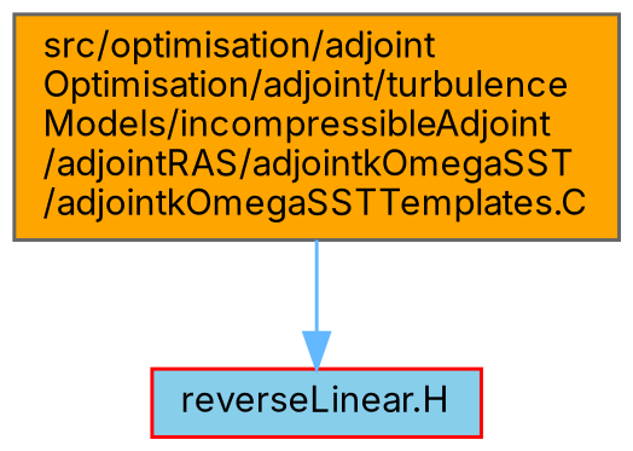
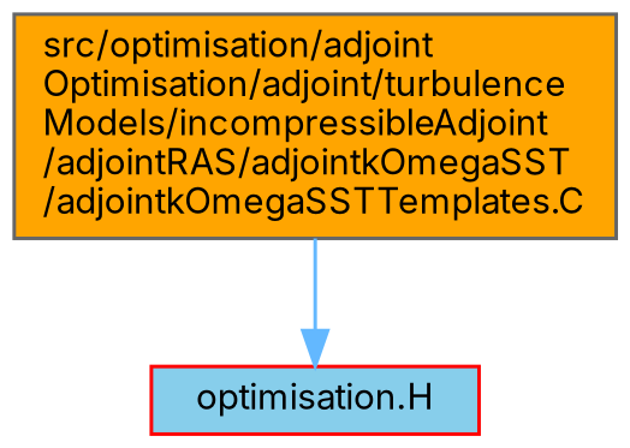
  digraph {
    fontname=Inter
    node [fontname=Inter fontsize=10 shape=box style=filled]
    n1 [color=gray40 fillcolor=orange fontcolor=black height=0.2 label="src/optimisation/adjoint\lOptimisation/adjoint/turbulence\lModels/incompressibleAdjoint\l/adjointRAS/adjointkOmegaSST\l/adjointkOmegaSSTTemplates.C" width=0.4]
-   n2 [color=red fillcolor=skyblue height=0.2 label="reverseLinear.H" width=0.4]
+   n2 [color=red fillcolor=skyblue height=0.2 label="optimisation.H" width=0.4]
    n1 -> n2 [color=steelblue1 fontname=Inter fontsize=10 labelfontname=Helvetica labelfontsize=10 style=solid]
  }
